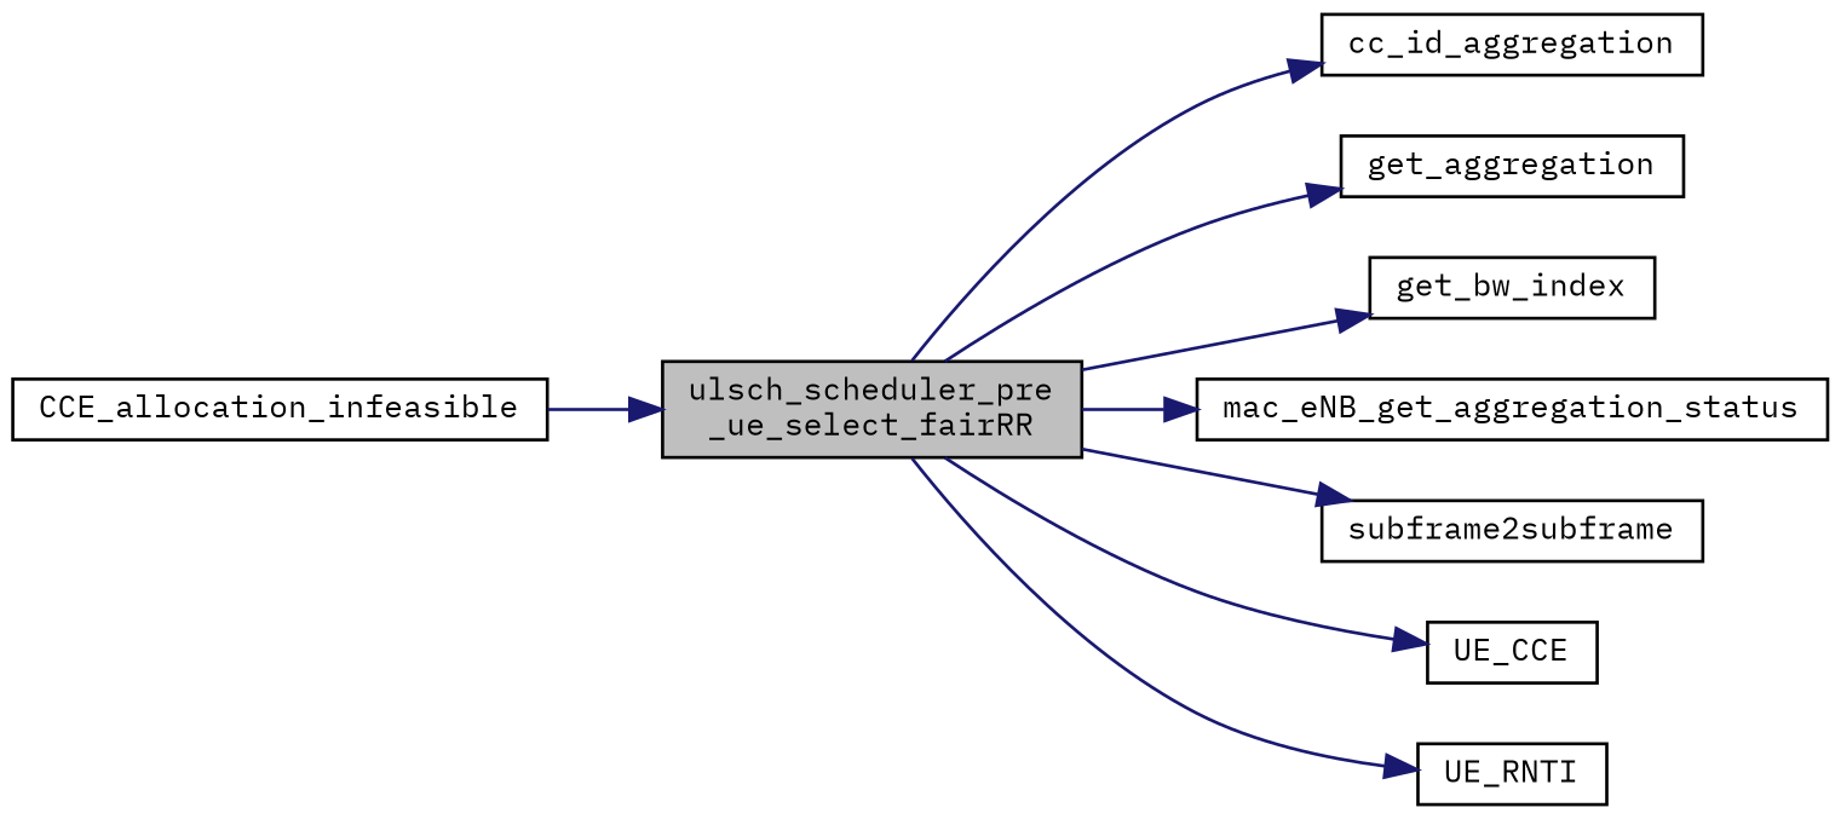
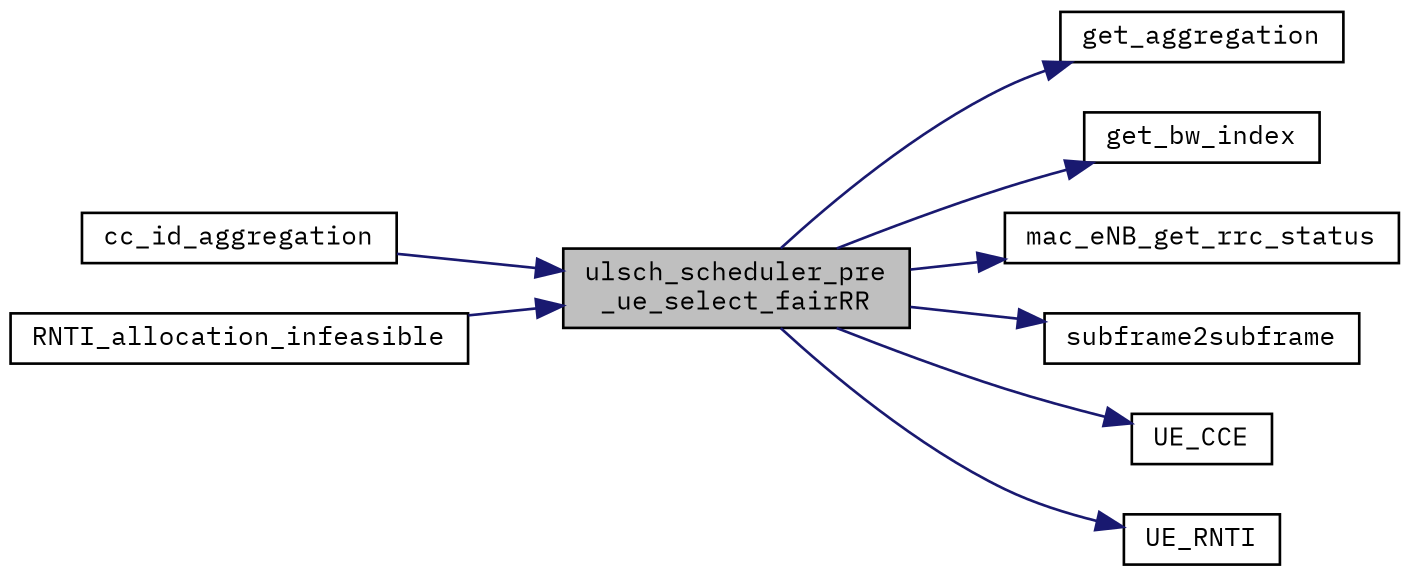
  digraph {
    fontname="IBM Plex Mono"
    rankdir=LR
    node [color=black fillcolor=white fontname="IBM Plex Mono" fontsize=10 shape=record style=filled]
    edge [color=midnightblue fontname="IBM Plex Mono" fontsize=10 labelfontname=Helvetica labelfontsize=10 style=solid]
    n1 [fillcolor=grey75 fontcolor=black height=0.2 label="ulsch_scheduler_pre\l_ue_select_fairRR" width=0.4]
    n2 [height=0.2 label=cc_id_aggregation width=0.4]
    n3 [height=0.2 label=get_aggregation width=0.4]
    n4 [height=0.2 label=get_bw_index width=0.4]
-   n5 [height=0.2 label=mac_eNB_get_aggregation_status width=0.4]
+   n5 [height=0.2 label=mac_eNB_get_rrc_status width=0.4]
    n6 [height=0.2 label=subframe2subframe width=0.4]
    n7 [height=0.2 label=UE_CCE width=0.4]
    n8 [height=0.2 label=UE_RNTI width=0.4]
-   n9 [height=0.2 label=CCE_allocation_infeasible width=0.4]
-   n1 -> n2
+   n9 [height=0.2 label=RNTI_allocation_infeasible width=0.4]
+   n2 -> n1
    n1 -> n3
    n1 -> n4
    n1 -> n5
    n1 -> n6
    n1 -> n7
    n1 -> n8
    n9 -> n1
  }
